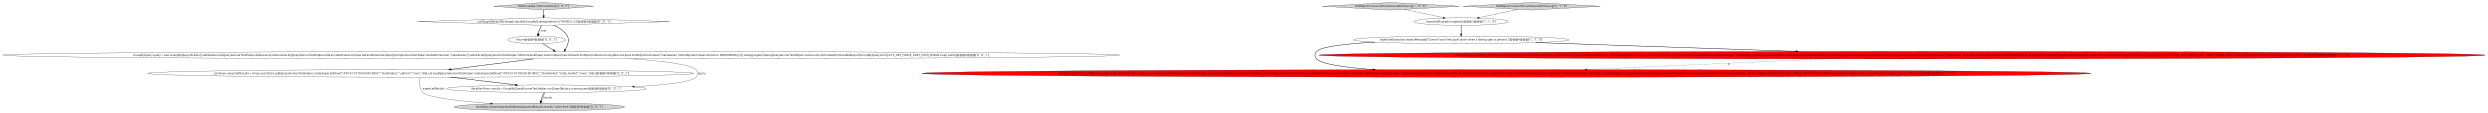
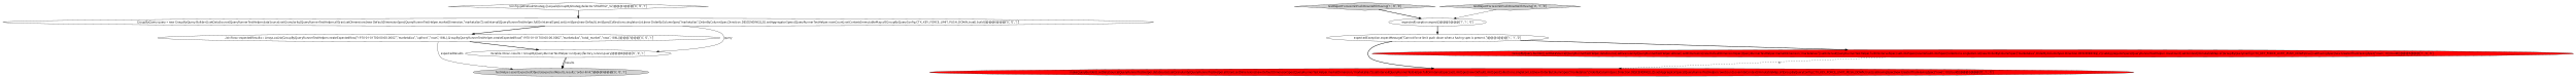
  digraph {
    fontname=Ubuntu
    node [fillcolor=white fontname=Ubuntu shape=ellipse style=filled]
    edge [fontname=Ubuntu style=bold]
-   n1 [label="return@@@4@@@['0', '0', '1']"]
    n2 [label="GroupByQuery query = new GroupByQuery.Builder().setDataSource(QueryRunnerTestHelper.dataSource).setGranularity(QueryRunnerTestHelper.allGran).setDimensions(new DefaultDimensionSpec(QueryRunnerTestHelper.marketDimension,\"marketalias\")).setInterval(QueryRunnerTestHelper.fullOnIntervalSpec).setLimitSpec(new DefaultLimitSpec(Collections.singletonList(new OrderByColumnSpec(\"marketalias\",OrderByColumnSpec.Direction.DESCENDING)),2)).setAggregatorSpecs(QueryRunnerTestHelper.rowsCount).setContext(ImmutableMap.of(GroupByQueryConfig.CTX_KEY_FORCE_LIMIT_PUSH_DOWN,true)).build()@@@6@@@['0', '0', '1']"]
    n3 [label="List<Row> expectedResults = Arrays.asList(GroupByQueryRunnerTestHelper.createExpectedRow(\"1970-01-01T00:00:00.000Z\",\"marketalias\",\"upfront\",\"rows\",186L),GroupByQueryRunnerTestHelper.createExpectedRow(\"1970-01-01T00:00:00.000Z\",\"marketalias\",\"total_market\",\"rows\",186L))@@@7@@@['0', '0', '1']"]
    n4 [label="Iterable<Row> results = GroupByQueryRunnerTestHelper.runQuery(factory,runner,query)@@@8@@@['0', '0', '1']"]
    n5 [fillcolor=lightgray label="testRejectForceLimitPushDownWithHaving['1', '0', '0']" shape=diamond]
    n6 [label="expectedException.expect()@@@3@@@['1', '1', '0']"]
    n7 [label="expectedException.expectMessage(\"Cannot force limit push down when a having spec is present.\")@@@4@@@['1', '1', '0']"]
    n8 [fillcolor=lightgray label="TestHelper.assertExpectedObjects(expectedResults,results,\"order-limit\")@@@9@@@['0', '0', '1']"]
    n9 [fillcolor=red label="makeQueryBuilder().setDataSource(QueryRunnerTestHelper.dataSource).setGranularity(QueryRunnerTestHelper.allGran).setDimensions(new DefaultDimensionSpec(QueryRunnerTestHelper.marketDimension,\"marketalias\")).setInterval(QueryRunnerTestHelper.fullOnIntervalSpec).setLimitSpec(new DefaultLimitSpec(Collections.singletonList(new OrderByColumnSpec(\"marketalias\",OrderByColumnSpec.Direction.DESCENDING)),2)).setAggregatorSpecs(QueryRunnerTestHelper.rowsCount).overrideContext(ImmutableMap.of(GroupByQueryConfig.CTX_KEY_FORCE_LIMIT_PUSH_DOWN,true)).setHavingSpec(new GreaterThanHavingSpec(\"rows\",10)).build()@@@5@@@['0', '1', '0']"]
    n10 [fillcolor=red label="GroupByQuery.builder().setDataSource(QueryRunnerTestHelper.dataSource).setGranularity(QueryRunnerTestHelper.allGran).setDimensions(new DefaultDimensionSpec(QueryRunnerTestHelper.marketDimension,\"marketalias\")).setInterval(QueryRunnerTestHelper.fullOnIntervalSpec).setLimitSpec(new DefaultLimitSpec(Collections.singletonList(new OrderByColumnSpec(\"marketalias\",OrderByColumnSpec.Direction.DESCENDING)),2)).setAggregatorSpecs(QueryRunnerTestHelper.rowsCount).setContext(ImmutableMap.of(GroupByQueryConfig.CTX_KEY_FORCE_LIMIT_PUSH_DOWN,true)).setHavingSpec(new GreaterThanHavingSpec(\"rows\",10)).build()@@@5@@@['1', '0', '0']"]
    n11 [fillcolor=lightgray label="testRejectForceLimitPushDownWithHaving['0', '1', '0']" shape=diamond]
-   n12 [fillcolor=lightgray label="testGroupByLimitPushDown['0', '0', '1']" shape=diamond]
    n13 [label="!config.getDefaultStrategy().equals(GroupByStrategySelector.STRATEGY_V2)@@@3@@@['0', '0', '1']" shape=diamond]
-   n1 -> n2
    n2 -> n3
    n2 -> n4 [label=query style=solid]
    n3 -> n4
    n3 -> n8 [label=expectedResults style=solid]
    n4 -> n8 [label=results style=solid]
    n4 -> n8
-   n5 -> n6 [style=solid]
+   n5 -> n6
    n6 -> n7
    n7 -> n9
    n7 -> n10
    n10 -> n9 [label=0 style=dashed]
    n11 -> n6 [style=solid]
-   n12 -> n13
-   n13 -> n1
-   n13 -> n1 [label=true style=dotted]
    n13 -> n2
  }
